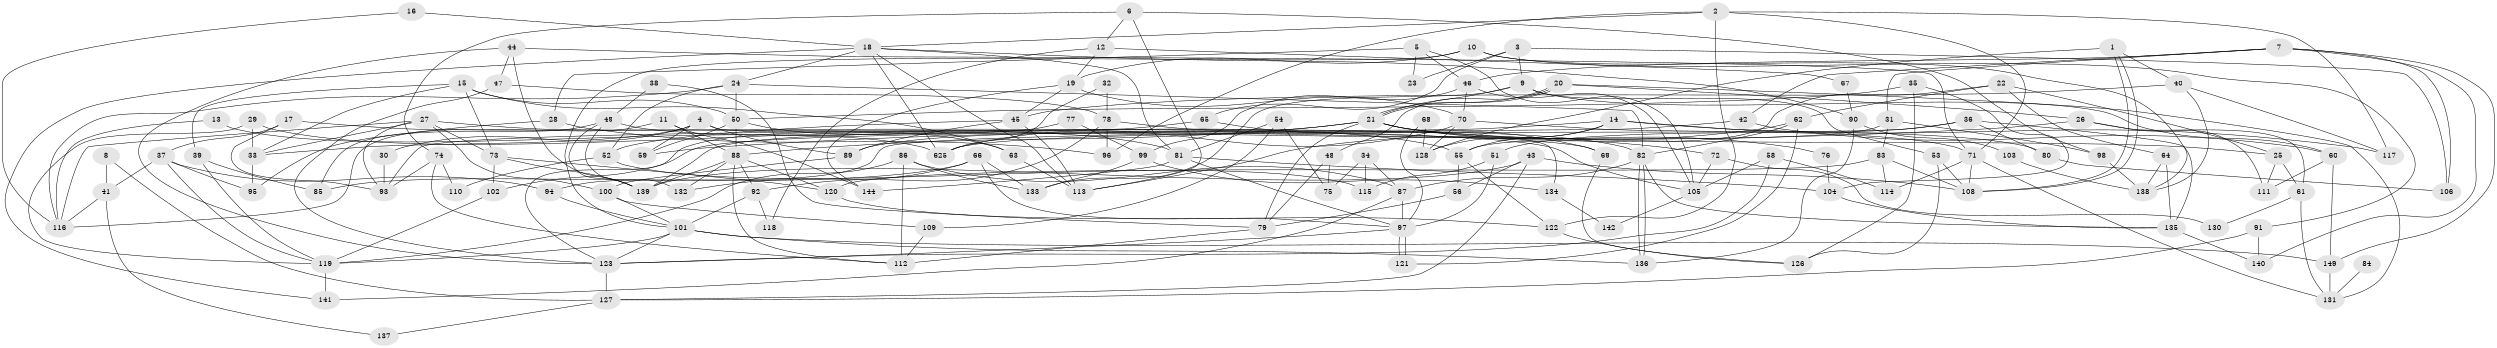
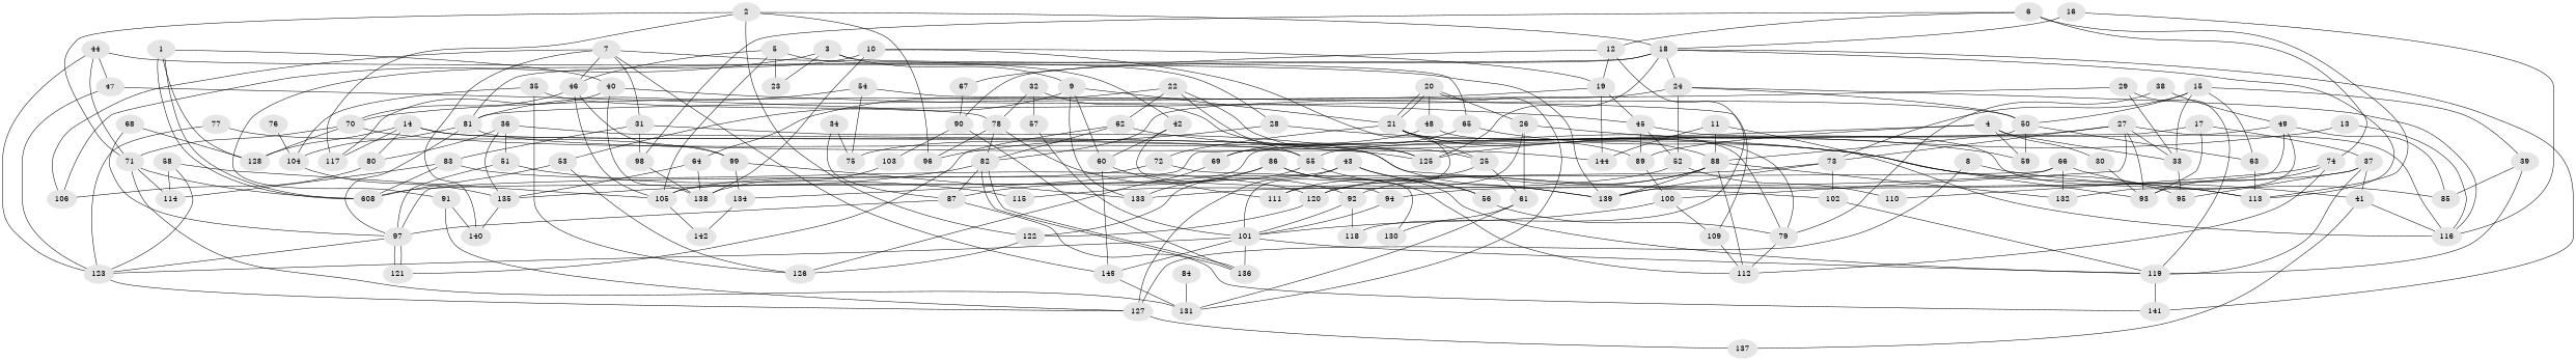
  graph {
    node [color=gray90 style=filled]
    1
    40
-   108
+   108 [label=608]
    128
    117
    138
    45
    2
    18
    71
    96
    122
    113
-   125 [label=625]
+   125
    24
    81
    90
    141
    131
    114
    126
    3
    9
    23
    65
    106
    21
    53
    60
    133
    93
    69
    4
    30
    33
    59
    89
    134
    95
    100
    142
    5
    28
    46
    105
    39
    119
    85
    70
    99
    6
    12
    74
    98
    19
    67
    118
    110
    112
    7
    31
    42
    n63 [label=149]
    140
    83
    139
    94
    8
    41
    127
    116
    137
    88
    25
    72
    76
    79
    111
    10
    91
    101
    n82 [label=144]
    123
    136
    11
    132
    120
    92
    13
    14
    55
    80
    102
    56
    15
    50
    63
    73
    16
    17
    37
    52
    82
    104
    97
    103
    20
    26
    48
    61
    75
    130
    22
    62
    64
    121
    135
    115
    87
    27
    109
    29
    32
+   57
    78
    34
    35
    36
    51
    38
    49
    43
    44
    47
    54
    58
    66
    68
    77
    84
    86
    1 -- 40
    1 -- 108
    1 -- 108
    1 -- 128
    40 -- 117
    40 -- 138
    40 -- 45
    45 -- 113
    45 -- 89
    45 -- 52
    2 -- 117
    2 -- 18
    2 -- 71
    2 -- 96
    2 -- 122
    18 -- 113
    18 -- 125
    18 -- 24
    18 -- 81
    18 -- 90
    18 -- 141
    71 -- 108
    71 -- 131
    71 -- 114
    122 -- 126
    24 -- 116
    24 -- 50
    24 -- 52
    24 -- 82
    81 -- n82
    81 -- 104
    81 -- 97
    90 -- 136
    90 -- 103
    3 -- 9
    3 -- 23
    3 -- 65
    3 -- 106
    9 -- 21
    9 -- 53
    9 -- 60
    9 -- 133
    65 -- 93
    65 -- 69
    21 -- 89
    21 -- 88
    21 -- 25
    21 -- 72
-   21 -- 76
    21 -- 79
    53 -- 108
    53 -- 126
    60 -- n63
    60 -- 111
    69 -- 126
    4 -- 30
    4 -- 33
    4 -- 59
    4 -- 89
    4 -- 134
    30 -- 93
    33 -- 95
    89 -- 100
    134 -- 142
    100 -- 101
    100 -- 109
    5 -- 23
    5 -- 28
    5 -- 46
    5 -- 105
    28 -- 96
    28 -- 95
    46 -- 105
    46 -- 70
    46 -- 99
    105 -- 142
    39 -- 119
    39 -- 85
    119 -- 141
    70 -- 128
    70 -- 71
    70 -- 125
    99 -- 133
    99 -- 134
    6 -- 113
    6 -- 12
    6 -- 74
    6 -- 98
    12 -- 19
    12 -- 67
    12 -- 118
    74 -- 93
    74 -- 110
    74 -- 112
    98 -- 138
    19 -- 45
    19 -- 70
    19 -- n82
    67 -- 90
    7 -- 106
    7 -- 46
    7 -- 31
    7 -- 42
    7 -- n63
    7 -- 140
    31 -- 98
    31 -- 83
    31 -- 139
    42 -- 60
    42 -- 94
    n63 -- 131
    83 -- 108
    83 -- 114
    83 -- 120
    94 -- 101
    8 -- 41
    8 -- 127
    41 -- 116
    41 -- 137
    127 -- 137
    88 -- 112
    88 -- 139
    88 -- 132
    88 -- 120
    88 -- 92
    25 -- 111
    25 -- 61
    72 -- 105
    72 -- 130
    76 -- 104
    79 -- 112
    10 -- 138
    10 -- 19
    10 -- 91
    10 -- 101
    91 -- 140
    91 -- 127
    101 -- 119
    101 -- n63
    101 -- 123
    101 -- 136
    123 -- 127
    11 -- 116
    11 -- 88
    11 -- n82
    120 -- 122
    92 -- 118
    92 -- 101
    13 -- 125
    13 -- 116
    14 -- 128
    14 -- 117
    14 -- 55
    14 -- 80
    14 -- 102
    55 -- 122
    55 -- 56
    80 -- 106
    102 -- 119
    56 -- 79
    15 -- 33
    15 -- 39
    15 -- 50
    15 -- 63
    15 -- 73
    50 -- 59
    50 -- 88
    50 -- 63
    63 -- 113
    73 -- 139
    73 -- 120
    73 -- 102
    16 -- 18
    16 -- 116
    17 -- 93
    17 -- 105
    17 -- 37
    37 -- 95
    37 -- 119
    37 -- 94
    37 -- 41
    52 -- 110
    52 -- 115
    82 -- 136
    82 -- 136
    82 -- 135
    82 -- 87
    104 -- 135
    97 -- 123
    97 -- 121
    97 -- 121
    103 -- 138
    20 -- 131
    20 -- 21
    20 -- 21
    20 -- 26
    20 -- 48
    26 -- 59
    26 -- 111
    26 -- 61
    48 -- 79
    48 -- 75
    61 -- 131
    61 -- 130
    22 -- 25
    22 -- 55
    22 -- 62
    22 -- 64
    62 -- 113
    62 -- 82
    62 -- 121
    64 -- 138
    64 -- 135
    135 -- 140
    87 -- 141
    87 -- 97
    27 -- 93
    27 -- 69
    27 -- 33
    27 -- 100
    27 -- 116
    27 -- 73
    109 -- 112
    29 -- 81
    29 -- 33
    29 -- 119
    32 -- 125
+   32 -- 57
    32 -- 78
+   57 -- 101
    78 -- 96
    78 -- 92
    78 -- 82
    34 -- 75
-   34 -- 115
    34 -- 87
    35 -- 126
    35 -- 50
    35 -- 104
    36 -- 125
    36 -- 80
    36 -- 135
    36 -- 51
    51 -- 97
    51 -- 115
    38 -- 79
    38 -- 49
    49 -- 85
    49 -- 139
    49 -- 132
    49 -- 55
    43 -- 108
    43 -- 139
    43 -- 127
    43 -- 56
    44 -- 71
    44 -- 139
    44 -- 123
    44 -- 47
    47 -- 123
    47 -- 78
    54 -- 81
    54 -- 75
    54 -- 109
    58 -- 114
    58 -- 105
    58 -- 123
    66 -- 133
    66 -- 85
    66 -- 132
    66 -- 97
    68 -- 128
    68 -- 97
    77 -- 99
    77 -- 123
    84 -- 131
    86 -- 133
    86 -- 119
    86 -- 112
    86 -- 87
  }
